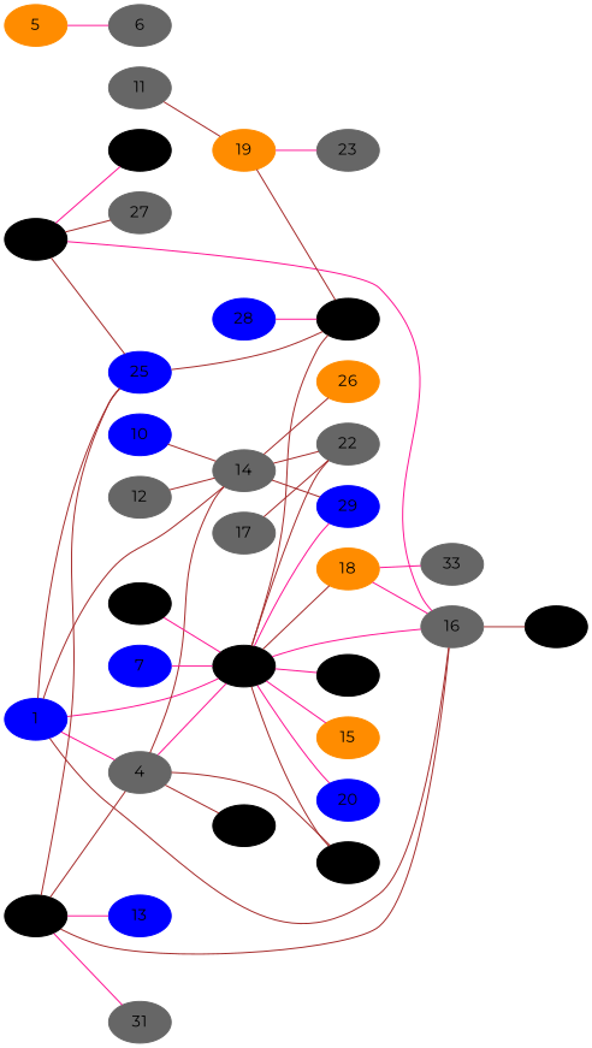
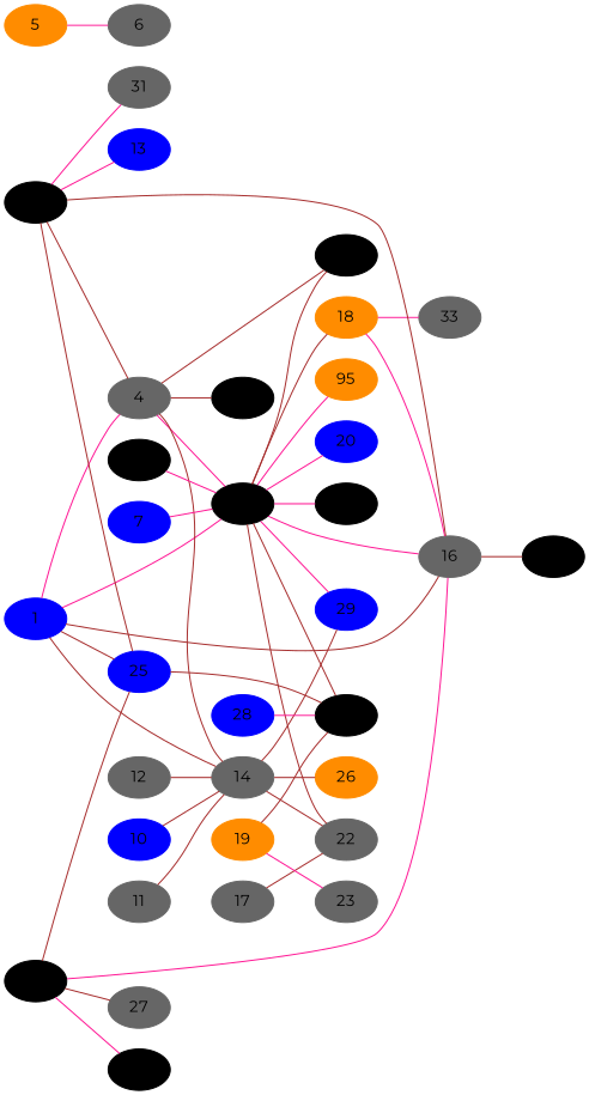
  graph {
    fontname=Montserrat
    rankdir=LR
    node [color=gray40 fontname=Montserrat style=filled]
    edge [color=brown fontname=Montserrat weight=1.0]
    1 [color=blue]
    4
    8 [color=black]
    14
    16
    25 [color=blue]
    34 [color=black]
    35 [color=black]
-   15 [color=darkorange]
+   15 [color=darkorange label=95]
    18 [color=darkorange]
    20 [color=blue]
    22
    24 [color=black]
    29 [color=blue]
    32 [color=black]
    26 [color=darkorange]
    30 [color=black]
    2 [color=black]
    3 [color=black]
    13 [color=blue]
    31
    5 [color=darkorange]
    6
    7 [color=blue]
    33
    9 [color=black]
    21 [color=black]
    27
    10 [color=blue]
    11
    12
    17
    19 [color=darkorange]
    23
    28 [color=blue]
    1 -- 4 [color=deeppink]
    1 -- 8 [color=deeppink]
    1 -- 14
    1 -- 16
    1 -- 25
    4 -- 8 [color=deeppink]
    4 -- 14
    4 -- 34
    4 -- 35
    8 -- 16 [color=deeppink]
    8 -- 34
    8 -- 15 [color=deeppink]
    8 -- 18
    8 -- 20 [color=deeppink]
    8 -- 22
    8 -- 24 [color=deeppink]
    8 -- 29 [color=deeppink]
    8 -- 32
    14 -- 22
    14 -- 29
    14 -- 26
    16 -- 30
    25 -- 32
    18 -- 16 [color=deeppink]
    18 -- 33 [color=deeppink]
    2 -- 8 [color=deeppink]
    3 -- 4
    3 -- 16
    3 -- 25
    3 -- 13 [color=deeppink]
    3 -- 31 [color=deeppink]
    5 -- 6 [color=deeppink]
    7 -- 8 [color=deeppink]
    9 -- 16 [color=deeppink]
    9 -- 25
    9 -- 21 [color=deeppink]
    9 -- 27
    10 -- 14
-   11 -- 19
+   11 -- 14
    12 -- 14
    17 -- 22
    19 -- 32
    19 -- 23 [color=deeppink]
    28 -- 32 [color=deeppink]
  }
